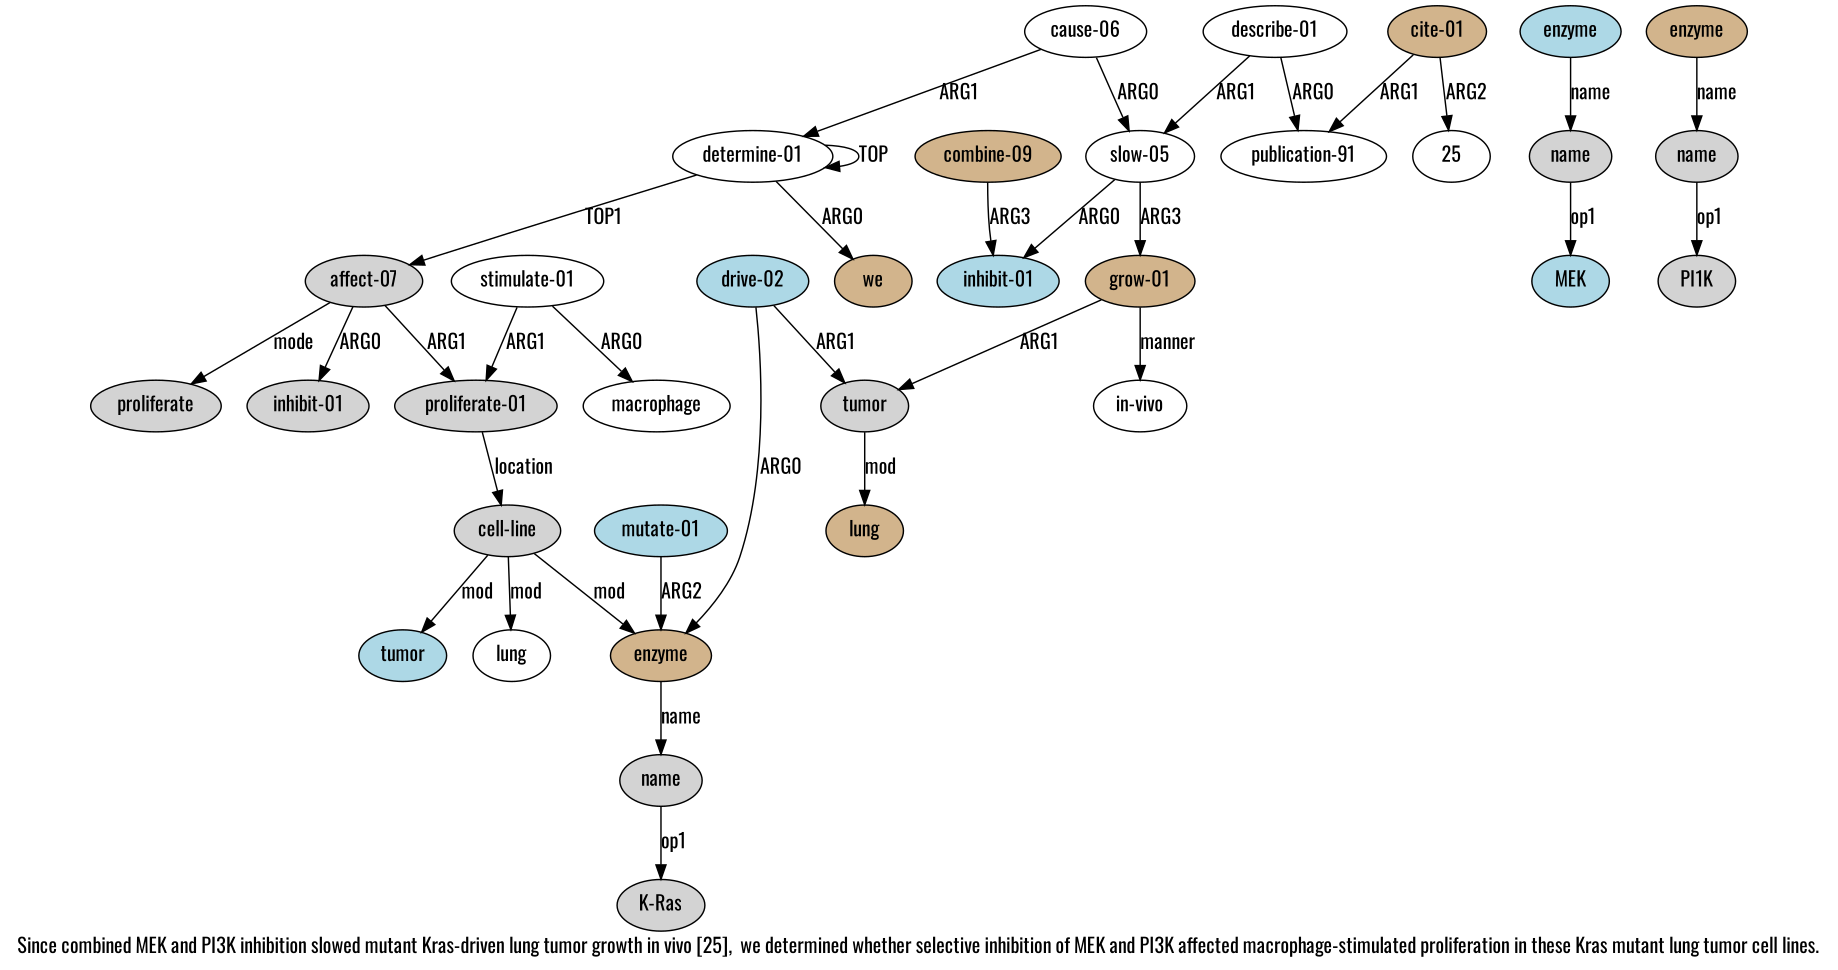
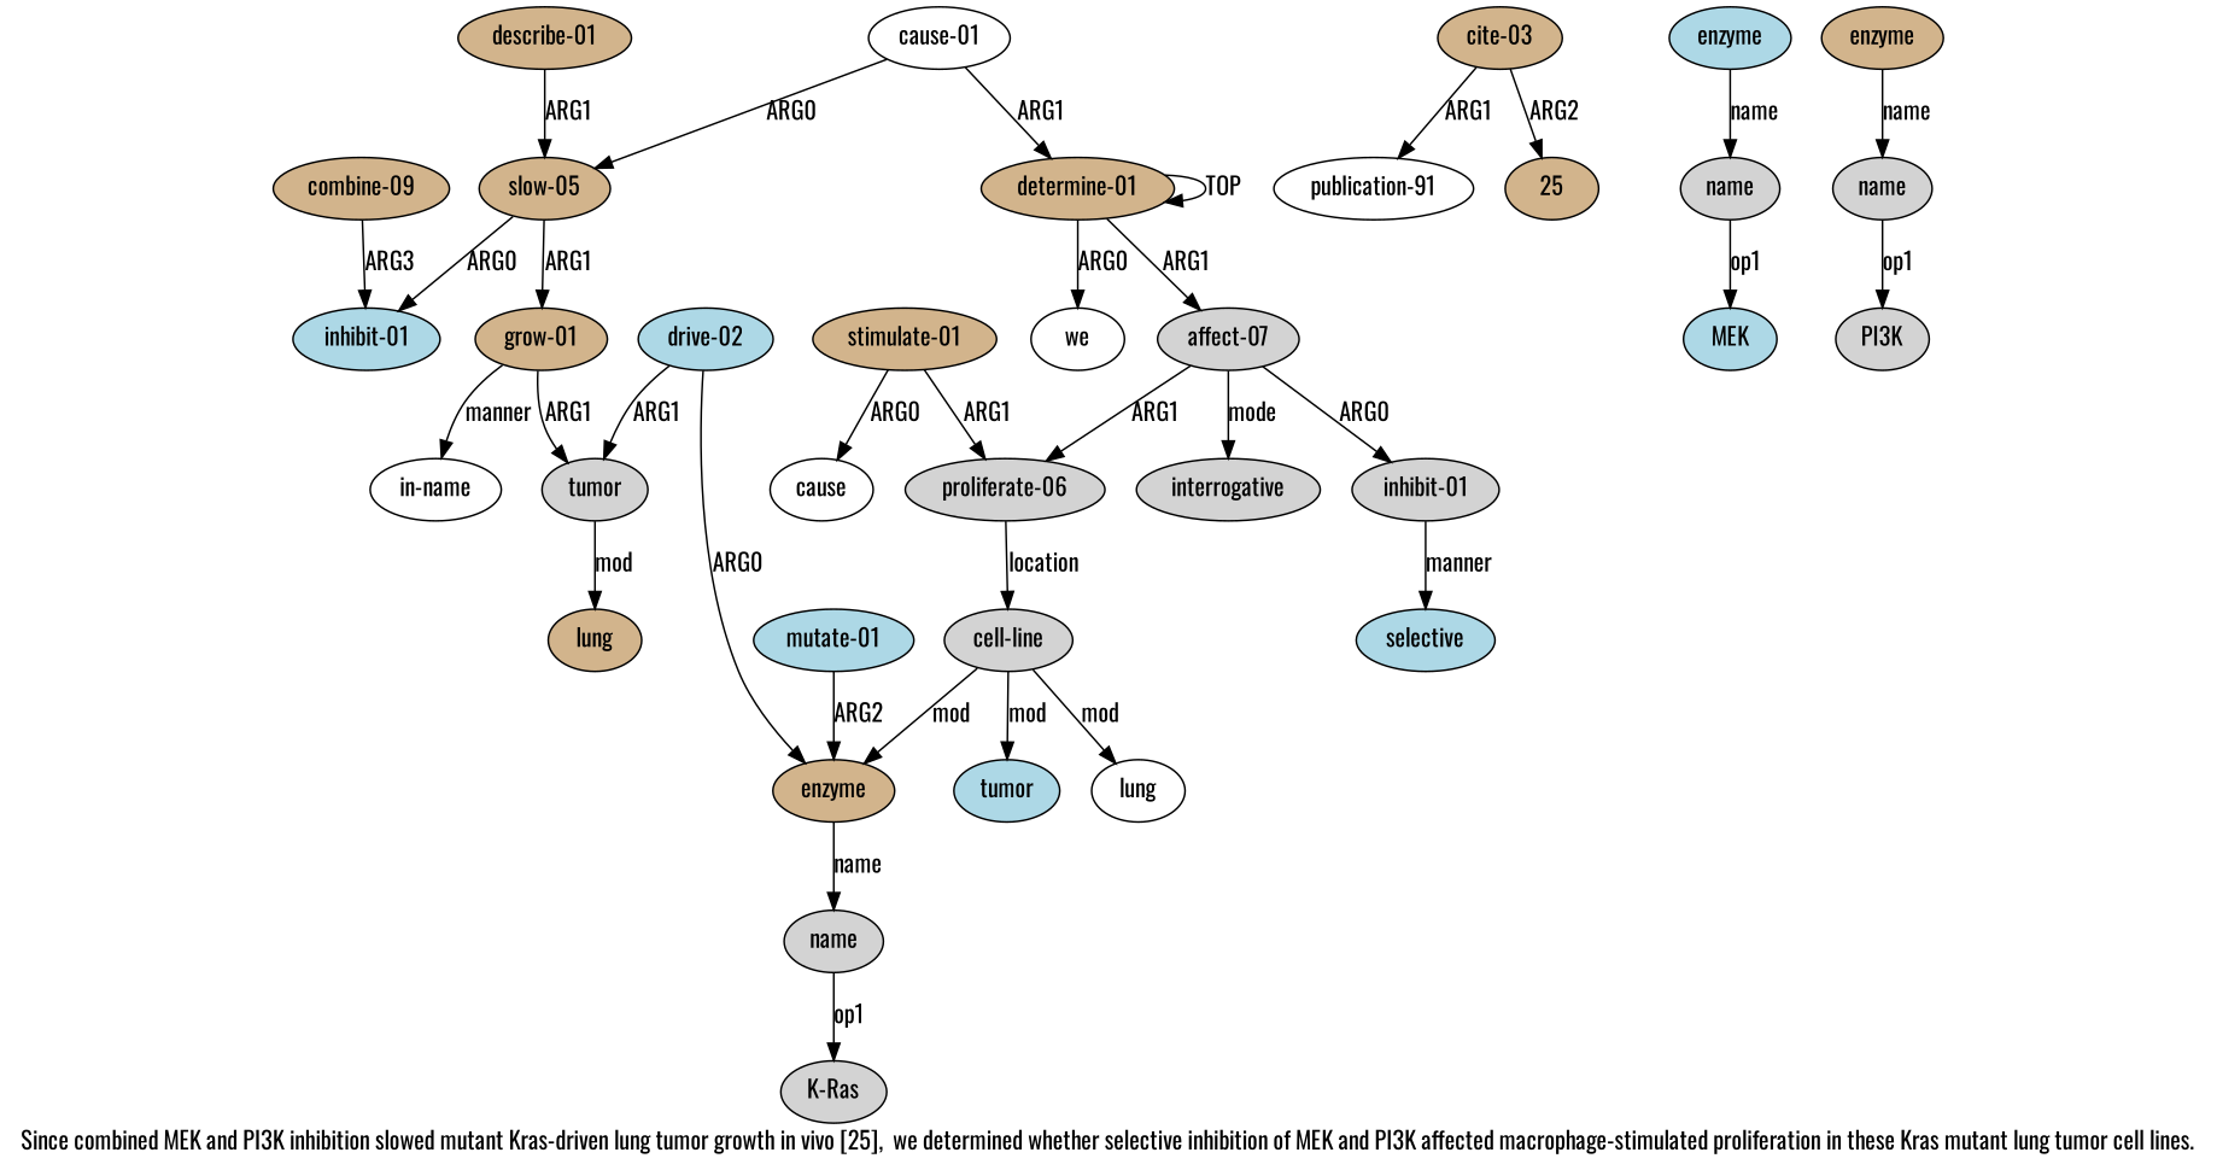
  digraph {
    fontname=Oswald
    label="Since combined MEK and PI3K inhibition slowed mutant Kras-driven lung tumor growth in vivo [25],  we determined whether selective inhibition of MEK and PI3K affected macrophage-stimulated proliferation in these Kras mutant lung tumor cell lines."
    node [color=black fillcolor=lightgrey fontname=Oswald gold_ind=-1 gold_label=enzyme style=filled test_ind=-1 test_label=enzyme]
    edge [color=black fontname=Oswald gold_label=ARG1 test_label=ARG1]
-   n1 [fillcolor=white gold_ind=20 gold_label="slow-05" label="slow-05" test_ind=20 test_label="slow-05"]
+   n1 [fillcolor=tan gold_ind=20 gold_label="slow-05" label="slow-05" test_ind=20 test_label="slow-05"]
    n2 [fillcolor=lightblue gold_ind=21 gold_label="inhibit-01" label="inhibit-01" test_ind=21 test_label="inhibit-01"]
    n3 [fillcolor=tan gold_ind=23 gold_label="grow-01" label="grow-01" test_ind=23 test_label="grow-01"]
    n4 [gold_ind=24 gold_label=tumor label=tumor test_ind=24 test_label=tumor]
-   n5 [fillcolor=white gold_ind=27 gold_label="in-vivo" label="in-vivo" test_ind=27 test_label="in-vivo"]
+   n5 [fillcolor=white gold_ind=27 gold_label="in-vivo" label="in-name" test_ind=27 test_label="in-vivo"]
    n6 [fillcolor=tan gold_ind=25 gold_label=lung label=lung test_ind=25 test_label=lung]
    n7 [fillcolor=tan gold_ind=22 gold_label="combine-01" label="combine-09" test_ind=22 test_label="combine-01"]
    n8 [fillcolor=lightblue gold_ind=26 gold_label="drive-02" label="drive-02" test_ind=26 test_label="drive-02"]
    n9 [fillcolor=tan gold_ind=14 label=enzyme test_ind=14]
    n10 [gold_ind=15 gold_label=name label=name test_ind=15 test_label=name]
    n11 [gold_label="K-Ras" label="K-Ras" test_label="K-Ras"]
-   n12 [fillcolor=white gold_ind=28 gold_label="describe-01" label="describe-01" test_ind=28 test_label="describe-01"]
+   n12 [fillcolor=tan gold_ind=28 gold_label="describe-01" label="describe-01" test_ind=28 test_label="describe-01"]
    n13 [fillcolor=white gold_ind=29 gold_label="publication-91" label="publication-91" test_ind=29 test_label="publication-91"]
    n14 [fillcolor=lightblue gold_label=MEK label=MEK test_label=MEK]
-   n15 [fillcolor=tan gold_ind=30 gold_label="cite-01" label="cite-01" test_ind=30 test_label="cite-01"]
-   n16 [fillcolor=white gold_label=25 label=25 test_label=25]
-   n17 [gold_label=interrogative label=proliferate test_label=interrogative]
+   n15 [fillcolor=tan gold_ind=30 gold_label="cite-01" label="cite-03" test_ind=30 test_label="cite-01"]
+   n16 [fillcolor=tan gold_label=25 label=25 test_label=25]
+   n17 [gold_label=interrogative label=interrogative test_label=interrogative]
    n18 [fillcolor=lightblue gold_ind=17 gold_label=tumor label=tumor test_ind=17 test_label=tumor]
    n19 [fillcolor=lightblue gold_ind=16 gold_label="mutate-01" label="mutate-01" test_ind=16 test_label="mutate-01"]
-   n20 [fillcolor=white gold_ind=11 gold_label="stimulate-01" label="stimulate-01" test_ind=11 test_label="stimulate-01"]
-   n21 [gold_ind=10 gold_label="proliferate-01" label="proliferate-01" test_ind=10 test_label="proliferate-01"]
-   n22 [fillcolor=white gold_ind=12 gold_label=macrophage label=macrophage test_ind=12 test_label=macrophage]
+   n20 [fillcolor=tan gold_ind=11 gold_label="stimulate-01" label="stimulate-01" test_ind=11 test_label="stimulate-01"]
+   n21 [gold_ind=10 gold_label="proliferate-01" label="proliferate-06" test_ind=10 test_label="proliferate-01"]
+   n22 [fillcolor=white gold_ind=12 gold_label=macrophage label=cause test_ind=12 test_label=macrophage]
    n23 [gold_ind=13 gold_label="cell-line" label="cell-line" test_ind=13 test_label="cell-line"]
    n24 [fillcolor=white gold_ind=18 gold_label=lung label=lung test_ind=18 test_label=lung]
-   n25 [fillcolor=white gold_ind=19 gold_label="cause-01" label="cause-06" test_ind=19 test_label="cause-01"]
-   n26 [fillcolor=white gold_ind=0 gold_label="determine-01" label="determine-01" test_ind=0 test_label="determine-01"]
-   n27 [fillcolor=tan gold_ind=1 gold_label=we label=we test_ind=1 test_label=we]
+   n25 [fillcolor=white gold_ind=19 gold_label="cause-01" label="cause-01" test_ind=19 test_label="cause-01"]
+   n26 [fillcolor=tan gold_ind=0 gold_label="determine-01" label="determine-01" test_ind=0 test_label="determine-01"]
+   n27 [fillcolor=white gold_ind=1 gold_label=we label=we test_ind=1 test_label=we]
    n28 [gold_ind=2 gold_label="affect-01" label="affect-07" test_ind=2 test_label="affect-01"]
    n29 [gold_ind=3 gold_label="inhibit-01" label="inhibit-01" test_ind=3 test_label="inhibit-01"]
+   n30 [fillcolor=lightblue gold_ind=9 gold_label=selective label=selective test_ind=9 test_label=selective]
    n31 [fillcolor=lightblue gold_ind=5 label=enzyme test_ind=5]
    n32 [gold_ind=6 gold_label=name label=name test_ind=6 test_label=name]
    n33 [fillcolor=tan gold_ind=7 label=enzyme test_ind=7]
    n34 [gold_ind=8 gold_label=name label=name test_ind=8 test_label=name]
-   n35 [gold_label=PI3K label=PI1K test_label=PI3K]
+   n35 [gold_label=PI3K label=PI3K test_label=PI3K]
    n1 -> n2 [gold_label=ARG0 label=ARG0 test_label=ARG0]
-   n1 -> n3 [label=ARG3]
+   n1 -> n3 [label=ARG1]
    n3 -> n4 [label=ARG1]
    n3 -> n5 [gold_label=manner label=manner test_label=manner]
    n4 -> n6 [gold_label=mod label=mod test_label=mod]
    n7 -> n2 [gold_label=ARG3 label=ARG3 test_label=ARG3]
    n8 -> n4 [label=ARG1]
    n8 -> n9 [gold_label=ARG0 label=ARG0 test_label=ARG0]
    n9 -> n10 [gold_label=name label=name test_label=name]
    n10 -> n11 [gold_label=op1 label=op1 test_label=op1]
    n12 -> n1 [label=ARG1]
-   n12 -> n13 [gold_label=ARG0 label=ARG0 test_label=ARG0]
    n15 -> n13 [label=ARG1]
    n15 -> n16 [gold_label=ARG2 label=ARG2 test_label=ARG2]
    n19 -> n9 [gold_label=ARG2 label=ARG2 test_label=ARG2]
    n20 -> n21 [label=ARG1]
    n20 -> n22 [gold_label=ARG0 label=ARG0 test_label=ARG0]
    n21 -> n23 [gold_label=location label=location test_label=location]
    n23 -> n9 [gold_label=mod label=mod test_label=mod]
    n23 -> n18 [gold_label=mod label=mod test_label=mod]
    n23 -> n24 [gold_label=mod label=mod test_label=mod]
    n25 -> n1 [gold_label=ARG0 label=ARG0 test_label=ARG0]
    n25 -> n26 [label=ARG1]
    n26 -> n26 [gold_label=TOP label=TOP test_label=TOP]
    n26 -> n27 [gold_label=ARG0 label=ARG0 test_label=ARG0]
-   n26 -> n28 [label=TOP1]
+   n26 -> n28 [label=ARG1]
    n28 -> n17 [gold_label=mode label=mode test_label=mode]
    n28 -> n21 [label=ARG1]
    n28 -> n29 [gold_label=ARG0 label=ARG0 test_label=ARG0]
+   n29 -> n30 [gold_label=manner label=manner test_label=manner]
    n31 -> n32 [gold_label=name label=name test_label=name]
    n32 -> n14 [gold_label=op1 label=op1 test_label=op1]
    n33 -> n34 [gold_label=name label=name test_label=name]
    n34 -> n35 [gold_label=op1 label=op1 test_label=op1]
  }
